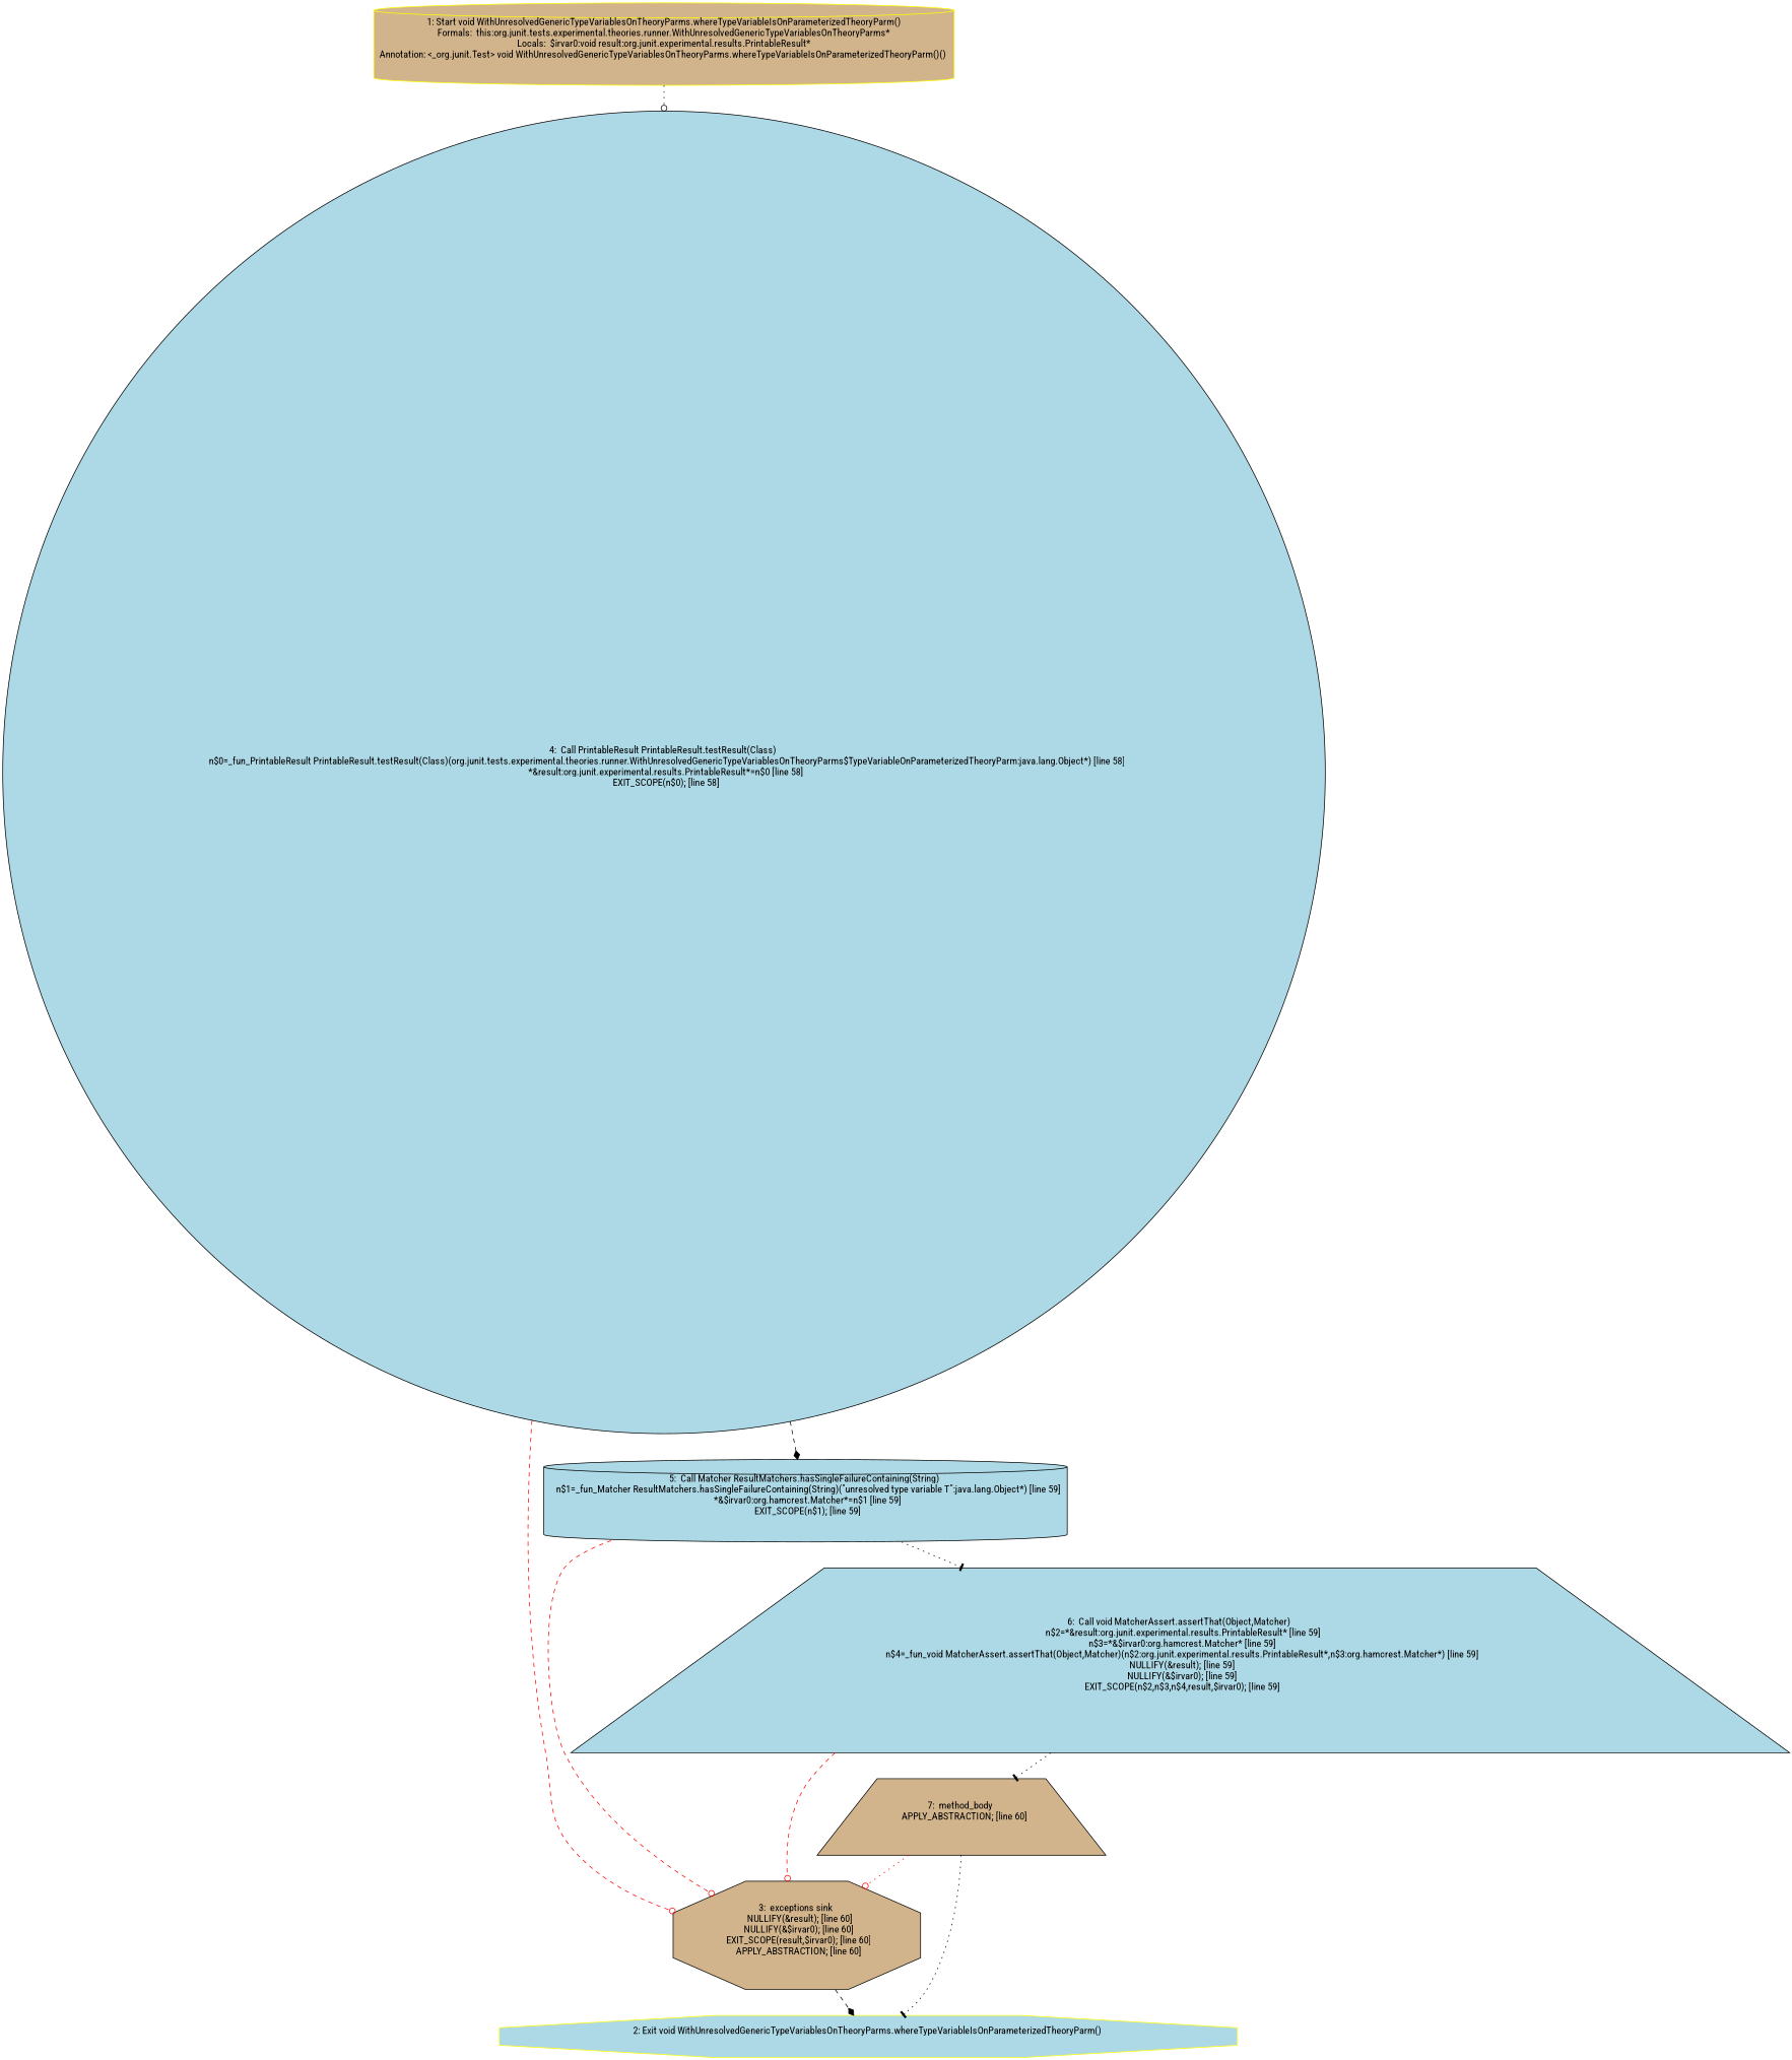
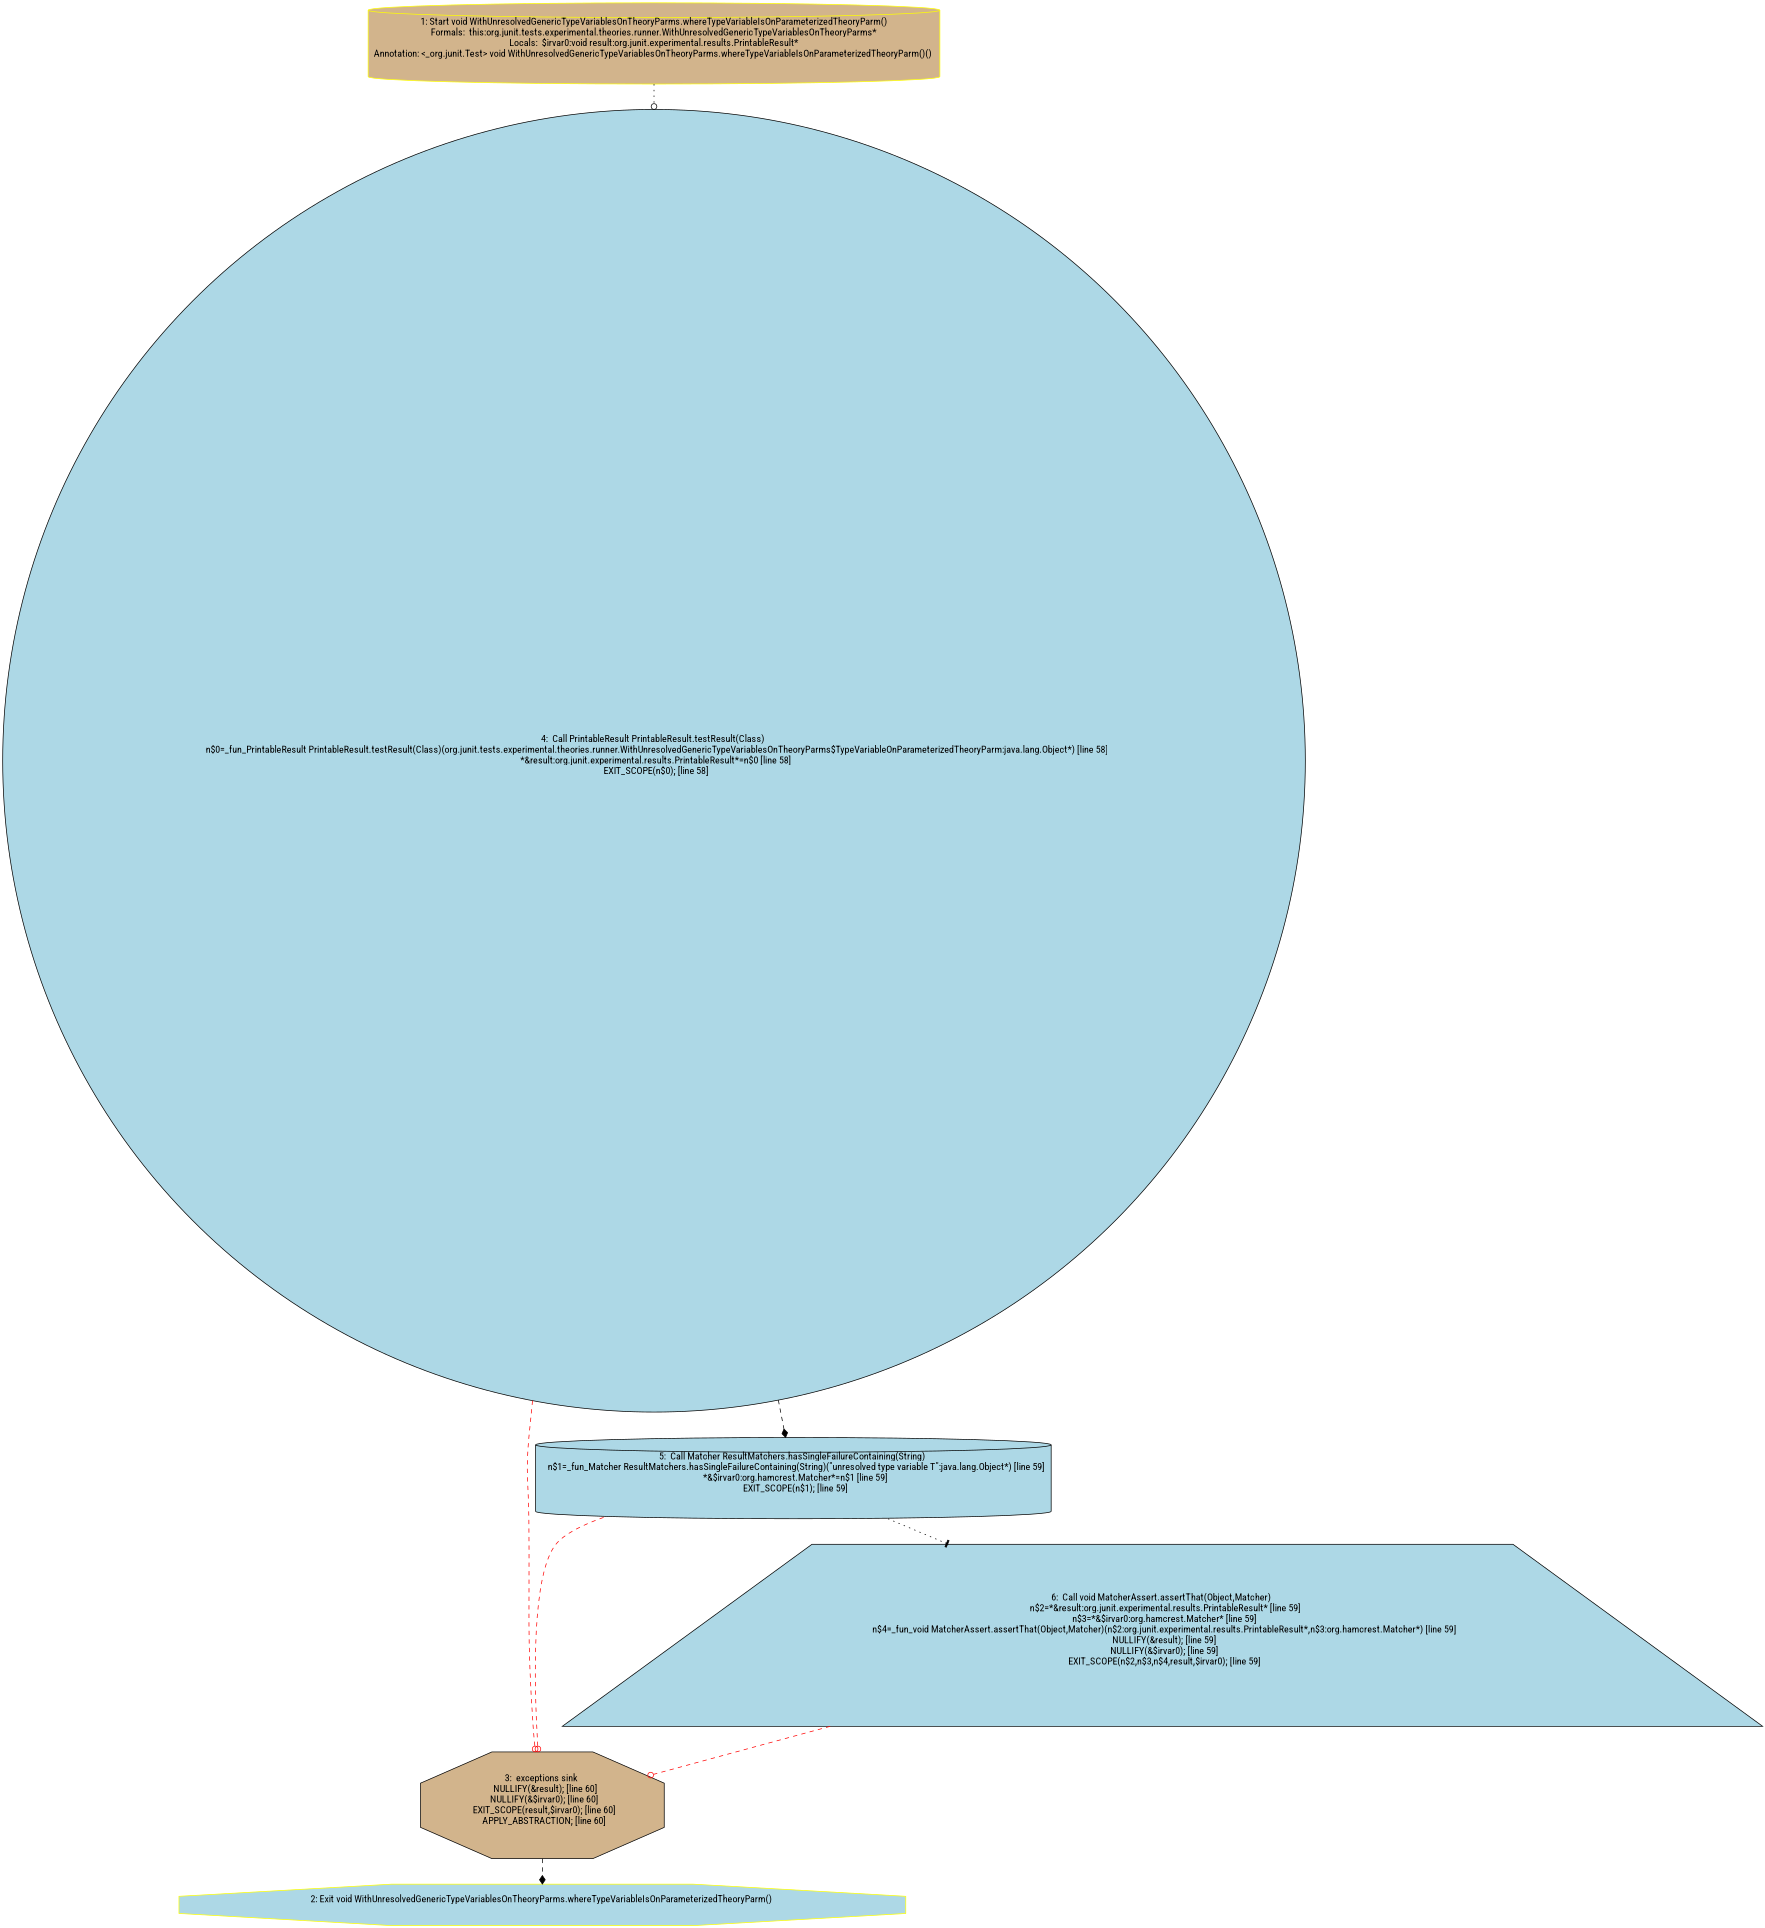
  digraph {
    fontname="Roboto Condensed"
    node [style=filled fillcolor=lightblue shape=cylinder fontname="Roboto Condensed"]
    edge [style=dotted arrowhead=odot fontname="Roboto Condensed"]
    n1 [color=yellow label="1: Start void WithUnresolvedGenericTypeVariablesOnTheoryParms.whereTypeVariableIsOnParameterizedTheoryParm()\nFormals:  this:org.junit.tests.experimental.theories.runner.WithUnresolvedGenericTypeVariablesOnTheoryParms*\nLocals:  $irvar0:void result:org.junit.experimental.results.PrintableResult*\nAnnotation: <_org.junit.Test> void WithUnresolvedGenericTypeVariablesOnTheoryParms.whereTypeVariableIsOnParameterizedTheoryParm()() \n  " fillcolor=tan]
    n2 [label="4:  Call PrintableResult PrintableResult.testResult(Class) \n   n$0=_fun_PrintableResult PrintableResult.testResult(Class)(org.junit.tests.experimental.theories.runner.WithUnresolvedGenericTypeVariablesOnTheoryParms$TypeVariableOnParameterizedTheoryParm:java.lang.Object*) [line 58]\n  *&result:org.junit.experimental.results.PrintableResult*=n$0 [line 58]\n  EXIT_SCOPE(n$0); [line 58]\n " shape=circle]
    n3 [label="3:  exceptions sink \n   NULLIFY(&result); [line 60]\n  NULLIFY(&$irvar0); [line 60]\n  EXIT_SCOPE(result,$irvar0); [line 60]\n  APPLY_ABSTRACTION; [line 60]\n " shape=octagon fillcolor=tan]
    n4 [label="5:  Call Matcher ResultMatchers.hasSingleFailureContaining(String) \n   n$1=_fun_Matcher ResultMatchers.hasSingleFailureContaining(String)(\"unresolved type variable T\":java.lang.Object*) [line 59]\n  *&$irvar0:org.hamcrest.Matcher*=n$1 [line 59]\n  EXIT_SCOPE(n$1); [line 59]\n "]
    n5 [color=yellow label="2: Exit void WithUnresolvedGenericTypeVariablesOnTheoryParms.whereTypeVariableIsOnParameterizedTheoryParm() \n  " shape=octagon]
    n6 [label="6:  Call void MatcherAssert.assertThat(Object,Matcher) \n   n$2=*&result:org.junit.experimental.results.PrintableResult* [line 59]\n  n$3=*&$irvar0:org.hamcrest.Matcher* [line 59]\n  n$4=_fun_void MatcherAssert.assertThat(Object,Matcher)(n$2:org.junit.experimental.results.PrintableResult*,n$3:org.hamcrest.Matcher*) [line 59]\n  NULLIFY(&result); [line 59]\n  NULLIFY(&$irvar0); [line 59]\n  EXIT_SCOPE(n$2,n$3,n$4,result,$irvar0); [line 59]\n " shape=trapezium]
-   n7 [label="7:  method_body \n   APPLY_ABSTRACTION; [line 60]\n " shape=trapezium fillcolor=tan]
    n1 -> n2
    n2 -> n3 [color=red style=dashed]
    n2 -> n4 [style=dashed arrowhead=diamond]
    n3 -> n5 [style=dashed arrowhead=diamond]
    n4 -> n3 [color=red style=dashed]
    n4 -> n6 [arrowhead=tee]
    n6 -> n3 [color=red style=dashed]
-   n6 -> n7 [arrowhead=tee]
-   n7 -> n3 [color=red]
-   n7 -> n5 [arrowhead=tee]
  }
